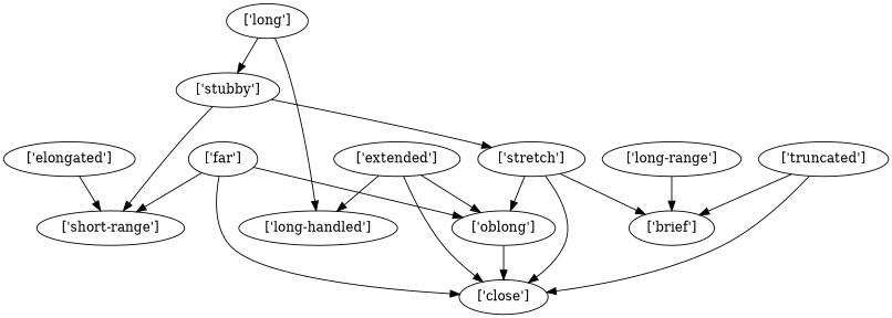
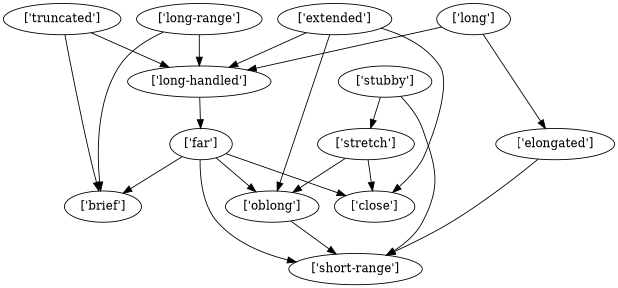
  strict digraph {
    "['elongated']"
    "['short-range']"
    "['long-handled']"
    "['far']"
    "['extended']"
    "['oblong']"
    "['close']"
    "['stretch']"
    "['brief']"
    "['truncated']"
    "['long']"
    "['long-range']"
    "['stubby']"
    "['elongated']" -> "['short-range']"
+   "['long-handled']" -> "['far']"
    "['far']" -> "['short-range']"
    "['far']" -> "['oblong']"
    "['far']" -> "['close']"
    "['extended']" -> "['long-handled']"
    "['extended']" -> "['oblong']"
    "['extended']" -> "['close']"
-   "['oblong']" -> "['close']"
+   "['oblong']" -> "['short-range']"
    "['stretch']" -> "['oblong']"
    "['stretch']" -> "['close']"
-   "['stretch']" -> "['brief']"
-   "['truncated']" -> "['close']"
+   "['far']" -> "['brief']"
+   "['truncated']" -> "['long-handled']"
    "['truncated']" -> "['brief']"
-   "['long']" -> "['stubby']"
+   "['long']" -> "['elongated']"
    "['long']" -> "['long-handled']"
+   "['long-range']" -> "['long-handled']"
    "['long-range']" -> "['brief']"
    "['stubby']" -> "['short-range']"
    "['stubby']" -> "['stretch']"
  }
